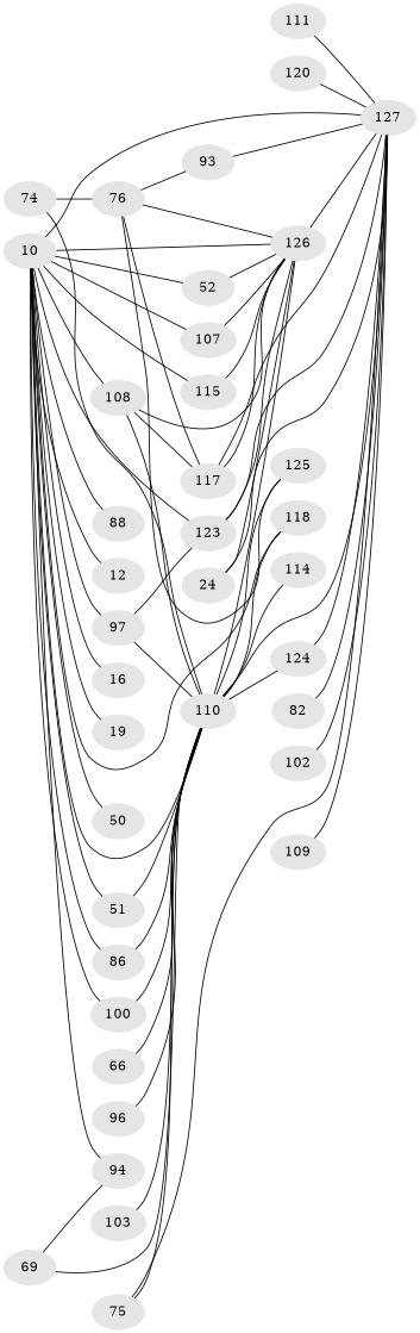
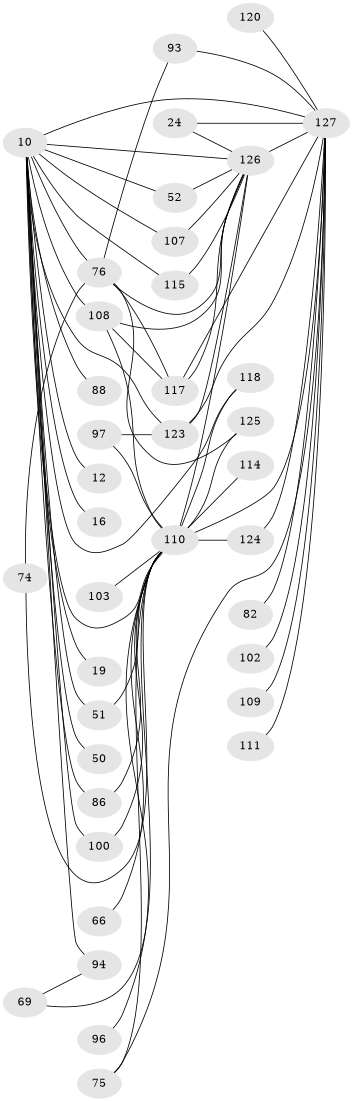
  graph {
    rankdir=LR
    node [color=gray90 style=filled]
    10 [super="+2+5"]
    12
    16
    19
    50
    51 [super="+36"]
    52
    76 [super="+56+34+68+63"]
    86
    88
    94 [super="+22"]
    100
    107
    108 [super="+40+105"]
    110 [super="+55+23+9+90+47"]
    115
    118 [super="+41"]
    123 [super="+91+119+32"]
    126 [super="+64+113+116+106"]
    127 [super="+67+89+8+98+112+122"]
    93
    117 [super="+87"]
    125
    114
    124 [super="+80"]
    24 [super="+14"]
    66
    69
    74
    75
    82
    96
    97
    102
    103
    109
    111
    120
    10 -- 12 [weight=2]
    10 -- 16 [weight=2]
    10 -- 19 [weight=2]
    10 -- 50
    10 -- 51 [weight=2]
    10 -- 52
-   10 -- 97 [weight=7]
+   10 -- 76 [weight=7]
    10 -- 86
    10 -- 88 [weight=2]
    10 -- 94 [weight=2]
    10 -- 100
    10 -- 107
    10 -- 108 [weight=3]
    10 -- 110 [weight=11]
    10 -- 115
    10 -- 118 [weight=2]
    10 -- 123 [weight=3]
    10 -- 126 [weight=12]
    10 -- 127 [weight=33]
    51 -- 110
    52 -- 126
    76 -- 126 [weight=2]
    76 -- 93
    76 -- 117 [weight=2]
    76 -- 125
    86 -- 110
    100 -- 110
    107 -- 126
    108 -- 110 [weight=4]
    108 -- 126 [weight=2]
    108 -- 117
    110 -- 118
    110 -- 126 [weight=10]
    110 -- 127 [weight=10]
    110 -- 125
    110 -- 114
    110 -- 124
    115 -- 126
    123 -- 126 [weight=2]
    123 -- 127 [weight=3]
    126 -- 127 [weight=11]
    93 -- 127
    117 -- 126
    117 -- 127
    124 -- 127 [weight=2]
    24 -- 126
    24 -- 127 [weight=2]
    66 -- 110 [weight=2]
    69 -- 94
    69 -- 110 [weight=2]
    74 -- 76
    74 -- 110
    75 -- 110
    75 -- 127
    82 -- 127 [weight=2]
    96 -- 110 [weight=2]
    97 -- 110
    97 -- 123
    102 -- 127 [weight=2]
    103 -- 110 [weight=2]
    109 -- 127
    111 -- 127 [weight=2]
    120 -- 127 [weight=2]
  }
